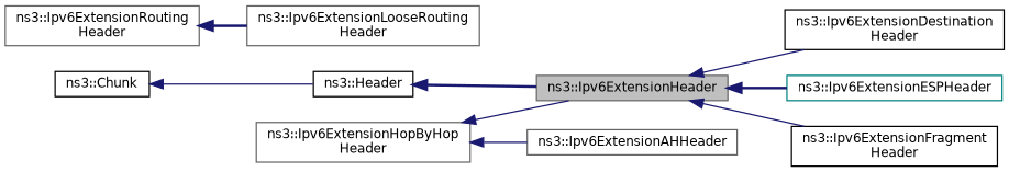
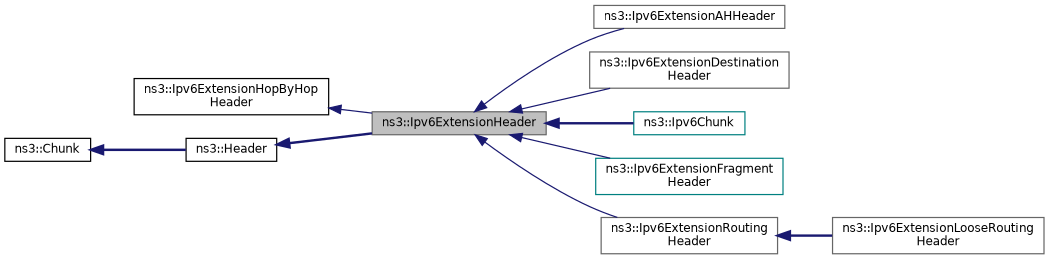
  digraph {
    rankdir=LR
    node [color=gray40 fillcolor=white fontname=Helvetica fontsize=10 shape=record style=filled]
    edge [color=midnightblue dir=back fontname=Helvetica fontsize=10 labelfontname=Helvetica labelfontsize=10 style=solid]
    n1 [fillcolor=grey75 fontcolor=black height=0.2 label="ns3::Ipv6ExtensionHeader" width=0.4]
    n2 [height=0.2 label="ns3::Ipv6ExtensionAHHeader" width=0.4]
-   n3 [color=black height=0.2 label="ns3::Ipv6ExtensionDestination\lHeader" width=0.4]
-   n4 [color=teal height=0.2 label="ns3::Ipv6ExtensionESPHeader" width=0.4]
-   n5 [color=black height=0.2 label="ns3::Ipv6ExtensionFragment\lHeader" width=0.4]
+   n3 [height=0.2 label="ns3::Ipv6ExtensionDestination\lHeader" width=0.4]
+   n4 [color=teal height=0.2 label="ns3::Ipv6Chunk" width=0.4]
+   n5 [color=teal height=0.2 label="ns3::Ipv6ExtensionFragment\lHeader" width=0.4]
    n6 [height=0.2 label="ns3::Ipv6ExtensionRouting\lHeader" width=0.4]
-   n7 [height=0.2 label="ns3::Ipv6ExtensionHopByHop\lHeader" width=0.4]
+   n7 [color=black height=0.2 label="ns3::Ipv6ExtensionHopByHop\lHeader" width=0.4]
    n8 [height=0.2 label="ns3::Ipv6ExtensionLooseRouting\lHeader" width=0.4]
    n9 [color=black height=0.2 label="ns3::Header" width=0.4]
    n10 [color=black height=0.2 label="ns3::Chunk" width=0.4]
-   n7 -> n2
+   n1 -> n2
    n1 -> n3
    n1 -> n4 [style=bold]
    n1 -> n5
+   n1 -> n6
    n6 -> n8 [style=bold]
    n7 -> n1
    n9 -> n1 [style=bold]
-   n10 -> n9
+   n10 -> n9 [style=bold]
  }
